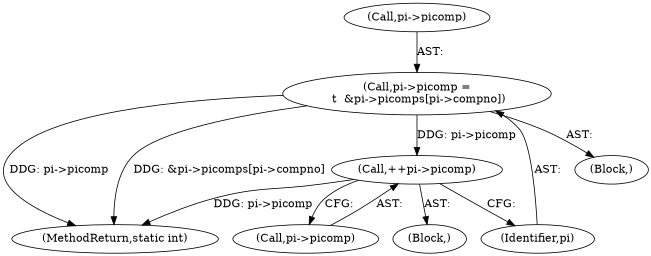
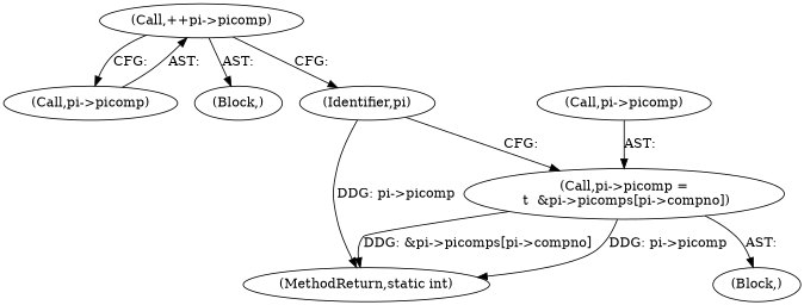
  digraph {
    n1 [label="(Call,pi->picomp =\n \t  &pi->picomps[pi->compno])"]
    n2 [label="(Call,++pi->picomp)"]
    n3 [label="(MethodReturn,static int)"]
    n4 [label="(Block,)"]
    n5 [label="(Call,pi->picomp)"]
    n6 [label="(Block,)"]
    n7 [label="(Identifier,pi)"]
    n8 [label="(Call,pi->picomp)"]
-   n1 -> n2 [label="DDG: pi->picomp"]
    n1 -> n3 [label="DDG: pi->picomp"]
    n1 -> n3 [label="DDG: &pi->picomps[pi->compno]"]
    n1 -> n4 [label="AST: "]
-   n2 -> n3 [label="DDG: pi->picomp"]
+   n7 -> n3 [label="DDG: pi->picomp"]
    n2 -> n5 [label="CFG: "]
    n2 -> n6 [label="AST: "]
    n2 -> n7 [label="CFG: "]
    n5 -> n2 [label="AST: "]
-   n7 -> n1 [label="AST: "]
+   n7 -> n1 [label="CFG: "]
    n8 -> n1 [label="AST: "]
  }
